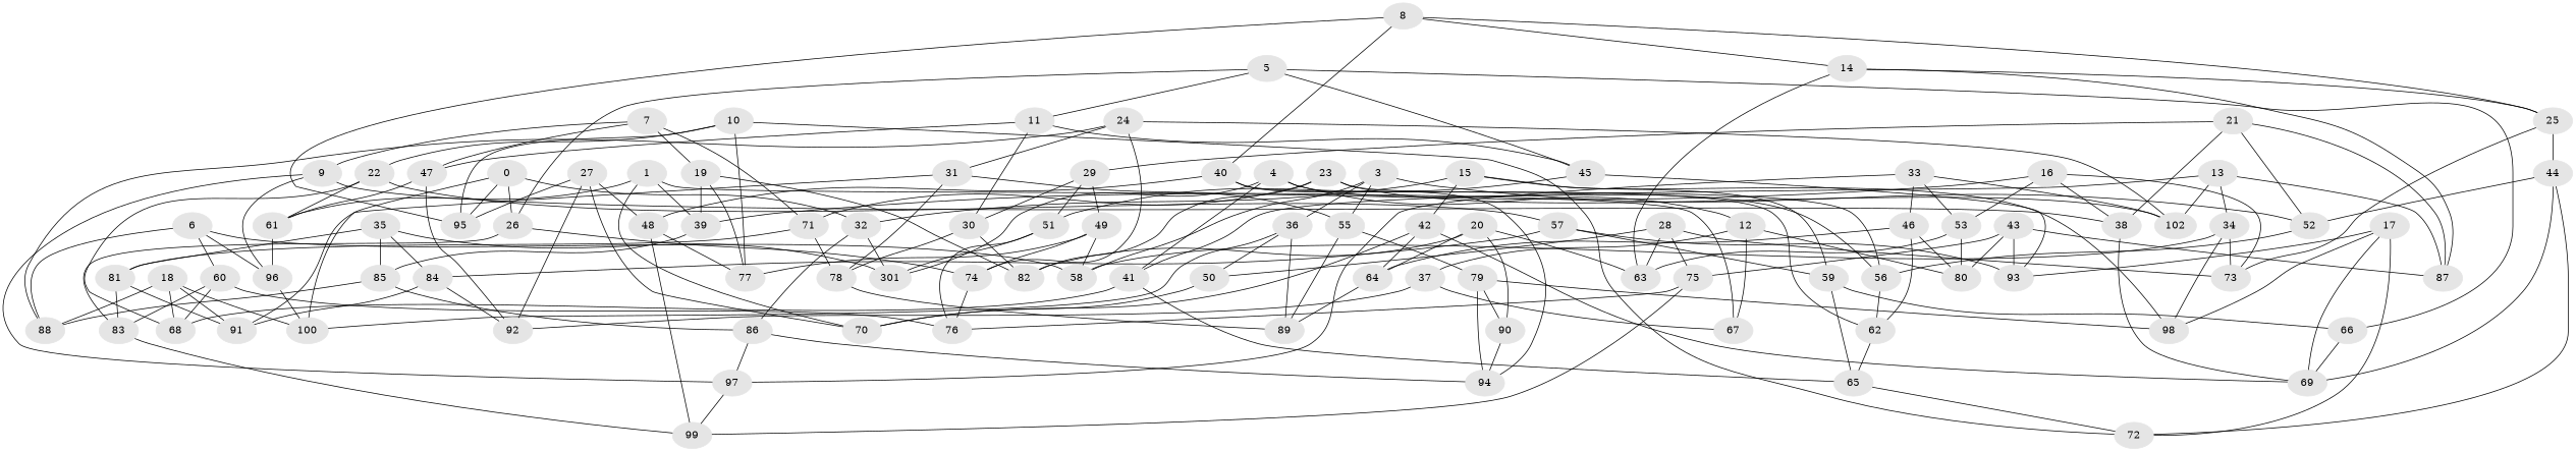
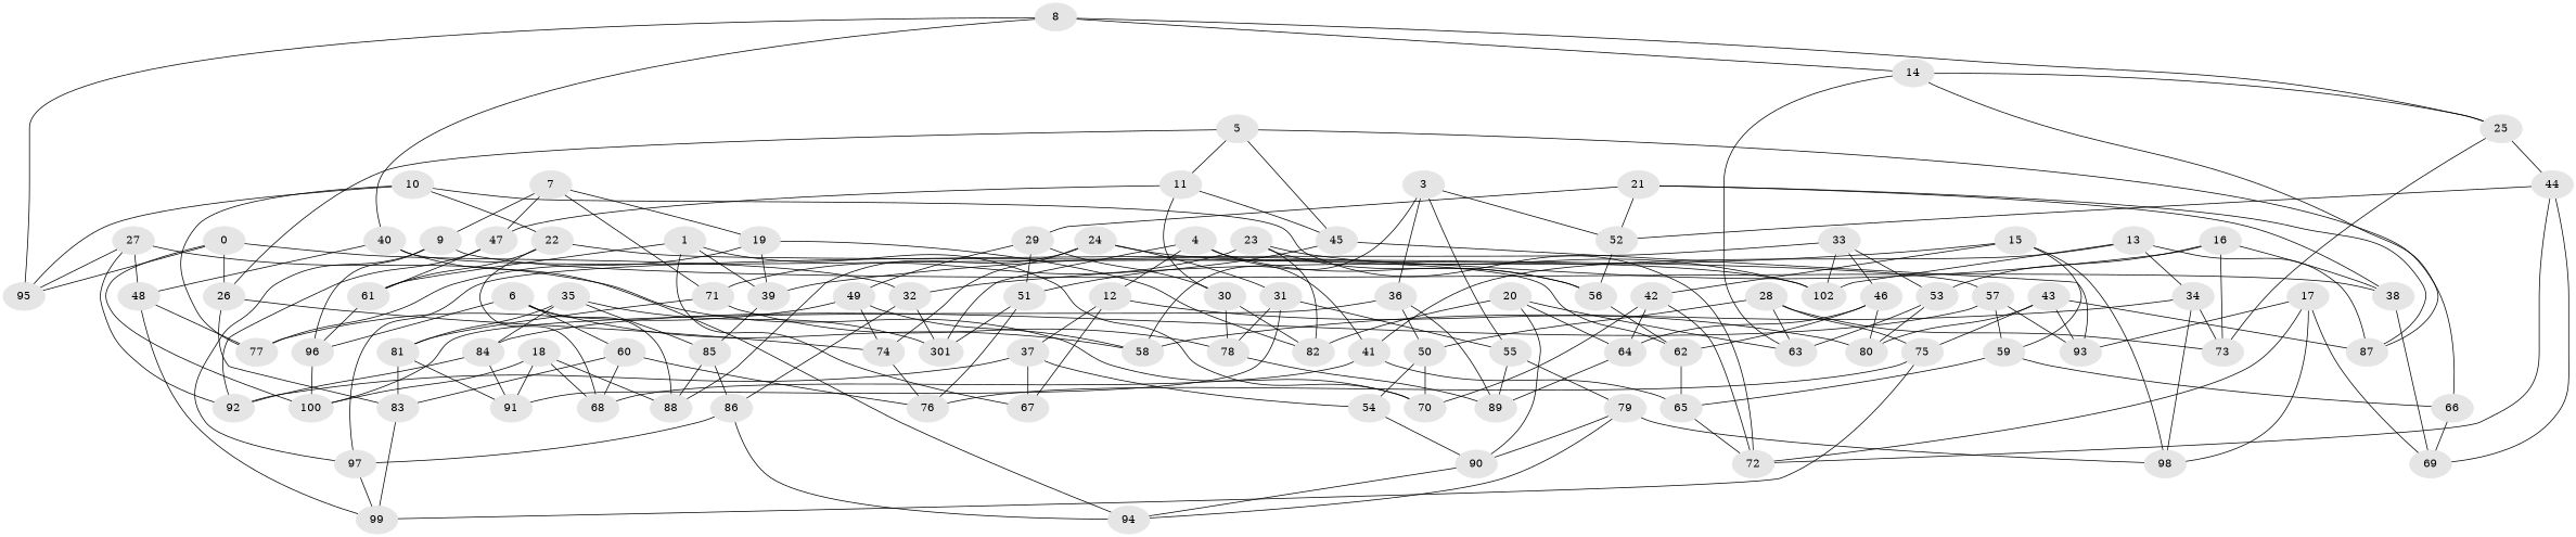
  graph {
    node [color=gray90 style=filled]
    1
    39
    61
    67
    70
    85
    96
    n8 [label=0]
    26
    32
    95
    100
    74
    83
    n15 [label=301]
    86
    3
    36
    52
    55
    58
    50
    89
    56
    79
    4
    12
    41
    37
    80
    68
    65
    62
    5
    11
    45
    66
    47
    30
    93
    51
    69
    6
    60
    88
    76
    7
    9
    19
    71
    38
    97
    77
    82
    92
    78
    81
    8
    14
    25
    40
    87
    63
    73
    44
    48
    94
    99
    10
    22
    72
    57
+   54
    13
    34
    102
    98
    15
    42
    59
    64
    16
    53
    17
    18
    91
    20
    90
    21
    29
    49
    84
    23
    24
    31
    27
    28
    75
    33
    46
    35
    43
    1 -- 39
    1 -- 61
    1 -- 67
    1 -- 70
    39 -- 85
    61 -- 96
    85 -- 86
    85 -- 88
    96 -- 100
    n8 -- 26
    n8 -- 32
    n8 -- 95
    n8 -- 100
    26 -- 74
    26 -- 83
    32 -- n15
    32 -- 86
    74 -- 76
    83 -- 99
    86 -- 97
    86 -- 94
    3 -- 36
    3 -- 52
    3 -- 55
    3 -- 58
    36 -- 100
    36 -- 50
    36 -- 89
    52 -- 56
    55 -- 89
    55 -- 79
    50 -- 70
+   50 -- 54
    56 -- 62
    79 -- 94
    79 -- 98
    79 -- 90
    4 -- n15
    4 -- 56
    4 -- 12
    4 -- 41
    12 -- 67
    12 -- 37
    12 -- 80
    41 -- 68
    41 -- 65
    37 -- 67
    37 -- 92
+   37 -- 54
    65 -- 72
    62 -- 65
    5 -- 26
    5 -- 11
    5 -- 45
    5 -- 66
    11 -- 45
    11 -- 47
    11 -- 30
    45 -- 93
    45 -- 51
    66 -- 69
    47 -- 61
    47 -- 92
    30 -- 82
    30 -- 78
    51 -- n15
    51 -- 76
    6 -- 96
    6 -- 58
    6 -- 60
    6 -- 88
    60 -- 83
    60 -- 68
    60 -- 76
    7 -- 47
    7 -- 9
    7 -- 19
    7 -- 71
    9 -- 96
    9 -- 38
    9 -- 97
    19 -- 39
    19 -- 77
    19 -- 82
    71 -- 78
    71 -- 81
    38 -- 69
    97 -- 99
    78 -- 89
    81 -- 83
    81 -- 91
    8 -- 95
    8 -- 14
    8 -- 25
    8 -- 40
    14 -- 25
    14 -- 87
    14 -- 63
    25 -- 73
    25 -- 44
    40 -- 62
    40 -- 48
    40 -- 94
    44 -- 52
    44 -- 69
    44 -- 72
    48 -- 77
    48 -- 99
    10 -- 95
    10 -- 77
    10 -- 22
    10 -- 72
    22 -- 61
    22 -- 68
    22 -- 57
    57 -- 93
    57 -- 59
    57 -- 84
+   54 -- 90
    13 -- 41
    13 -- 87
    13 -- 34
    13 -- 102
    34 -- 58
    34 -- 73
    34 -- 98
    15 -- 32
    15 -- 98
    15 -- 42
    15 -- 59
    42 -- 70
-   42 -- 69
+   42 -- 72
    42 -- 64
    59 -- 65
    59 -- 66
    64 -- 89
    16 -- 39
    16 -- 38
    16 -- 73
    16 -- 53
    53 -- 80
    53 -- 63
    17 -- 93
    17 -- 69
    17 -- 72
    17 -- 98
    18 -- 100
    18 -- 68
    18 -- 88
    18 -- 91
    20 -- 82
    20 -- 63
    20 -- 64
    20 -- 90
    90 -- 94
    21 -- 52
    21 -- 38
    21 -- 87
    21 -- 29
    29 -- 30
    29 -- 51
    29 -- 49
    49 -- 74
    49 -- 58
    49 -- 77
    84 -- 92
    84 -- 91
    23 -- 56
    23 -- 71
    23 -- 82
    23 -- 102
    24 -- 74
    24 -- 88
    24 -- 102
    24 -- 31
    31 -- 55
    31 -- 78
    31 -- 91
    27 -- 70
    27 -- 95
    27 -- 92
    27 -- 48
    28 -- 50
    28 -- 63
    28 -- 73
    28 -- 75
    75 -- 76
    75 -- 99
    33 -- 97
    33 -- 102
    33 -- 53
    33 -- 46
    46 -- 80
    46 -- 62
    46 -- 64
    35 -- 85
    35 -- n15
    35 -- 81
    35 -- 84
    43 -- 80
    43 -- 93
    43 -- 87
    43 -- 75
  }
